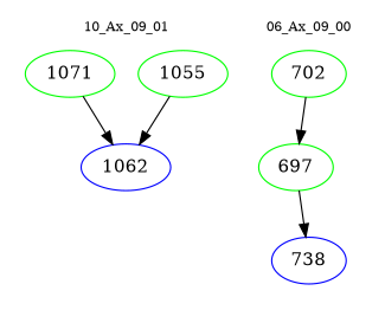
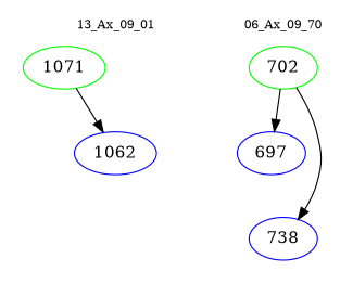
  digraph {
    node [color=green]
    edge [color=black]
-   n1 [label=1055]
    n2 [color=blue label=1062]
    n3 [label=1071]
    n4 [label=702]
-   n5 [label=697]
+   n5 [color=blue label=697]
    n6 [color=blue label=738]
    subgraph cluster_1 {
      color=white
      fontsize=10
-     label="10_Ax_09_01"
-     n1
+     label="13_Ax_09_01"
      n2
      n3
    }
    subgraph cluster_2 {
      color=white
      fontsize=10
-     label="06_Ax_09_00"
+     label="06_Ax_09_70"
      n4
      n5
      n6
    }
-   n1 -> n2
    n3 -> n2
    n4 -> n5
-   n5 -> n6
+   n4 -> n6
  }
